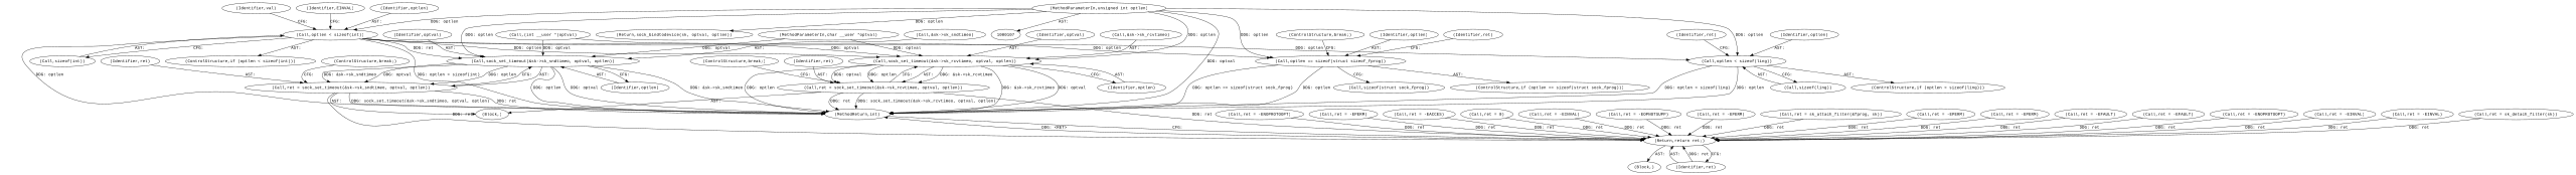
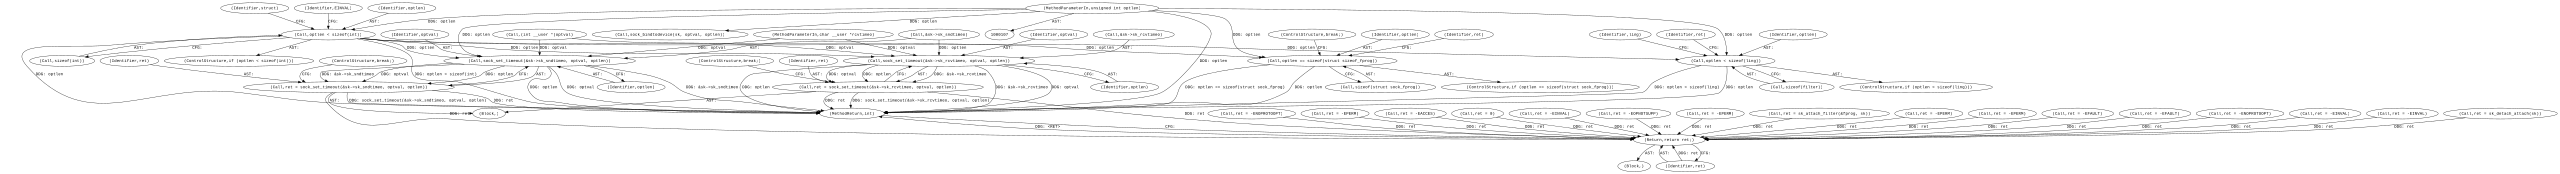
  digraph {
    fontname="Liberation Mono"
    node [fontname="Liberation Mono"]
    edge [fontname="Liberation Mono"]
    n1 [label="(Call,optlen < sizeof(int))"]
    n2 [label="(Call,optlen < sizeof(ling))"]
    n3 [label="(Call,sock_set_timeout(&sk->sk_rcvtimeo, optval, optlen))"]
    n4 [label="(Call,sock_set_timeout(&sk->sk_sndtimeo, optval, optlen))"]
    n5 [label="(Call,optlen == sizeof(struct sizeof_fprog))"]
    n6 [label="(ControlStructure,if (optlen < sizeof(int)))"]
    n7 [label="(Call,sizeof(int))"]
    n8 [label="(MethodReturn,int)"]
-   n9 [label="(Call,sizeof(ling))"]
+   n9 [label="(Call,sizeof(filter))"]
    n10 [label="(ControlStructure,if (optlen < sizeof(ling)))"]
    n11 [label="(Call,ret = sock_set_timeout(&sk->sk_rcvtimeo, optval, optlen))"]
    n12 [label="(Identifier,optlen)"]
    n13 [label="(Call,ret = sock_set_timeout(&sk->sk_sndtimeo, optval, optlen))"]
    n14 [label="(Identifier,optlen)"]
    n15 [label="(Call,sizeof(struct sock_fprog))"]
    n16 [label="(ControlStructure,if (optlen == sizeof(struct sock_fprog)))"]
    n17 [label="(Return,return ret;)"]
    n18 [label="(MethodParameterIn,unsigned int optlen)"]
-   n19 [label="(Return,sock_bindtodevice(sk, optval, optlen))"]
+   n19 [label="(Call,sock_bindtodevice(sk, optval, optlen))"]
    1000107
    n21 [label="(Block,)"]
    n22 [label="(Block,)"]
    n23 [label="(Identifier,ret)"]
    n24 [label="(Call,ret = -ENOPROTOOPT)"]
    n25 [label="(Call,ret = -EPERM)"]
    n26 [label="(Call,ret = -EACCES)"]
    n27 [label="(ControlStructure,break;)"]
    n28 [label="(Call,ret = 0)"]
    n29 [label="(Identifier,optlen)"]
    n30 [label="(Call,ret = -EINVAL)"]
    n31 [label="(Identifier,EINVAL)"]
    n32 [label="(Call,ret = -EOPNOTSUPP)"]
    n33 [label="(Identifier,optlen)"]
    n34 [label="(Identifier,ret)"]
    n35 [label="(ControlStructure,break;)"]
    n36 [label="(Call,ret = -EPERM)"]
    n37 [label="(Identifier,optlen)"]
    n38 [label="(Call,ret = sk_attach_filter(&fprog, sk))"]
    n39 [label="(Identifier,ret)"]
    n40 [label="(Call,(int __user *)optval)"]
    n41 [label="(Identifier,optval)"]
-   n42 [label="(MethodParameterIn,char __user *optval)"]
+   n42 [label="(MethodParameterIn,char __user *rcvtimeo)"]
    n43 [label="(Call,ret = -EPERM)"]
    n44 [label="(Call,&sk->sk_sndtimeo)"]
    n45 [label="(Call,ret = -EPERM)"]
-   n46 [label="(Identifier,val)"]
+   n46 [label="(Identifier,struct)"]
    n47 [label="(Identifier,ret)"]
    n48 [label="(Call,&sk->sk_rcvtimeo)"]
    n49 [label="(Identifier,optval)"]
+   n50 [label="(Identifier,ling)"]
    n51 [label="(Call,ret = -EFAULT)"]
    n52 [label="(Identifier,ret)"]
    n53 [label="(Call,ret = -EFAULT)"]
    n54 [label="(Call,ret = -ENOPROTOOPT)"]
    n55 [label="(Call,ret = -EINVAL)"]
    n56 [label="(ControlStructure,break;)"]
    n57 [label="(Call,ret = -EINVAL)"]
-   n58 [label="(Call,ret = sk_detach_filter(sk))"]
+   n58 [label="(Call,ret = sk_detach_attach(sk))"]
    n1 -> n2 [label="DDG: optlen"]
    n1 -> n3 [label="DDG: optlen"]
-   n1 -> n4 [label="DDG: ret"]
+   n1 -> n4 [label="DDG: optlen"]
    n1 -> n5 [label="DDG: optlen"]
    n1 -> n6 [label="AST: "]
    n1 -> n7 [label="CFG: "]
    n1 -> n8 [label="DDG: optlen"]
    n1 -> n8 [label="DDG: optlen < sizeof(int)"]
    n2 -> n8 [label="DDG: optlen < sizeof(ling)"]
    n2 -> n8 [label="DDG: optlen"]
    n2 -> n9 [label="CFG: "]
    n2 -> n10 [label="AST: "]
    n3 -> n8 [label="DDG: &sk->sk_rcvtimeo"]
    n3 -> n8 [label="DDG: optval"]
    n3 -> n8 [label="DDG: optlen"]
    n3 -> n11 [label="AST: "]
    n3 -> n11 [label="DDG: &sk->sk_rcvtimeo"]
    n3 -> n11 [label="DDG: optval"]
    n3 -> n11 [label="DDG: optlen"]
    n3 -> n12 [label="CFG: "]
    n4 -> n8 [label="DDG: optlen"]
    n4 -> n8 [label="DDG: optval"]
    n4 -> n8 [label="DDG: &sk->sk_sndtimeo"]
    n4 -> n13 [label="AST: "]
    n4 -> n13 [label="DDG: &sk->sk_sndtimeo"]
    n4 -> n13 [label="DDG: optval"]
    n4 -> n13 [label="DDG: optlen"]
    n4 -> n14 [label="CFG: "]
    n5 -> n8 [label="DDG: optlen == sizeof(struct sock_fprog)"]
    n5 -> n8 [label="DDG: optlen"]
    n5 -> n15 [label="CFG: "]
    n5 -> n16 [label="AST: "]
    n7 -> n1 [label="AST: "]
    n8 -> n17 [label="CFG: "]
    n9 -> n2 [label="AST: "]
    n11 -> n3 [label="CFG: "]
    n11 -> n8 [label="DDG: ret"]
    n11 -> n8 [label="DDG: sock_set_timeout(&sk->sk_rcvtimeo, optval, optlen)"]
    n11 -> n17 [label="DDG: ret"]
    n11 -> n21 [label="AST: "]
    n12 -> n3 [label="AST: "]
    n13 -> n4 [label="CFG: "]
    n13 -> n8 [label="DDG: sock_set_timeout(&sk->sk_sndtimeo, optval, optlen)"]
    n13 -> n8 [label="DDG: ret"]
    n13 -> n17 [label="DDG: ret"]
    n13 -> n21 [label="AST: "]
    n14 -> n4 [label="AST: "]
+   n15 -> n5 [label="AST: "]
    n17 -> n8 [label="DDG: <RET>"]
    n17 -> n22 [label="AST: "]
    n17 -> n23 [label="CFG: "]
    n18 -> n1 [label="DDG: optlen"]
    n18 -> n2 [label="DDG: optlen"]
-   n18 -> n3 [label="DDG: optlen"]
+   n44 -> n3 [label="DDG: optlen"]
    n18 -> n4 [label="DDG: optlen"]
    n18 -> n5 [label="DDG: optlen"]
-   n18 -> n8 [label="DDG: optval"]
+   n18 -> n8 [label="DDG: optlen"]
    n18 -> n19 [label="DDG: optlen"]
    n18 -> 1000107 [label="AST: "]
    n23 -> n17 [label="AST: "]
    n23 -> n17 [label="DDG: ret"]
    n24 -> n17 [label="DDG: ret"]
    n25 -> n17 [label="DDG: ret"]
    n26 -> n17 [label="DDG: ret"]
    n27 -> n5 [label="CFG: "]
    n28 -> n17 [label="DDG: ret"]
    n29 -> n2 [label="AST: "]
    n30 -> n17 [label="DDG: ret"]
    n31 -> n1 [label="CFG: "]
    n32 -> n17 [label="DDG: ret"]
    n33 -> n5 [label="AST: "]
    n34 -> n5 [label="CFG: "]
    n35 -> n11 [label="CFG: "]
    n36 -> n17 [label="DDG: ret"]
    n37 -> n1 [label="AST: "]
    n38 -> n17 [label="DDG: ret"]
    n39 -> n13 [label="AST: "]
    n40 -> n3 [label="DDG: optval"]
    n40 -> n4 [label="DDG: optval"]
    n41 -> n3 [label="AST: "]
    n42 -> n3 [label="DDG: optval"]
    n42 -> n4 [label="DDG: optval"]
    n43 -> n17 [label="DDG: ret"]
    n44 -> n4 [label="AST: "]
    n45 -> n17 [label="DDG: ret"]
    n46 -> n1 [label="CFG: "]
    n47 -> n11 [label="AST: "]
    n48 -> n3 [label="AST: "]
    n49 -> n4 [label="AST: "]
+   n50 -> n2 [label="CFG: "]
    n51 -> n17 [label="DDG: ret"]
    n52 -> n2 [label="CFG: "]
    n53 -> n17 [label="DDG: ret"]
    n54 -> n17 [label="DDG: ret"]
    n55 -> n17 [label="DDG: ret"]
    n56 -> n13 [label="CFG: "]
    n57 -> n17 [label="DDG: ret"]
    n58 -> n17 [label="DDG: ret"]
  }
